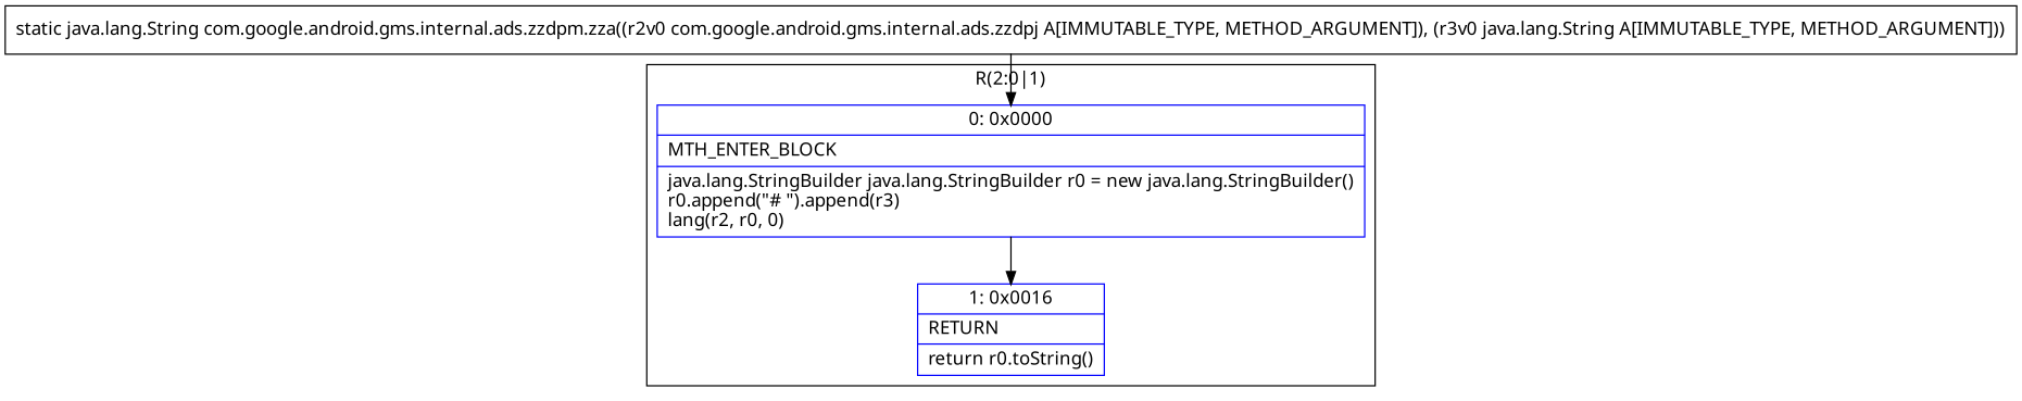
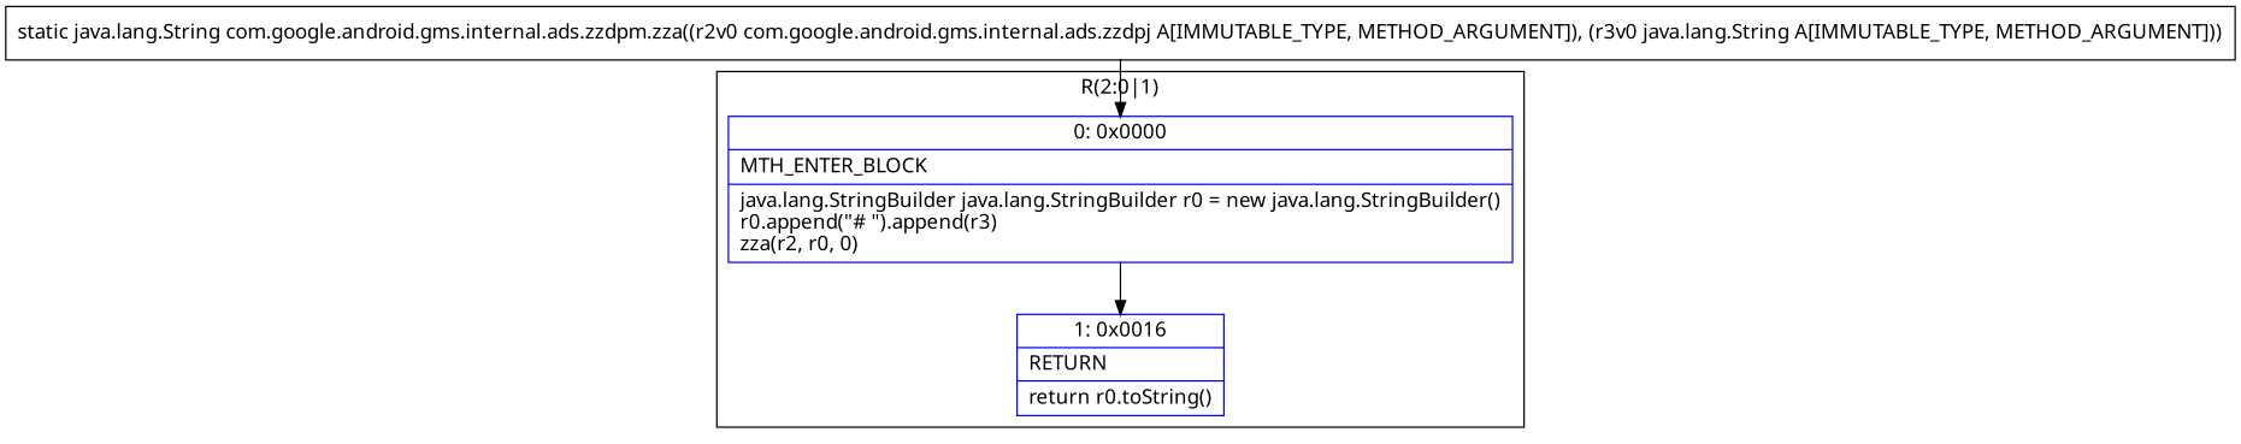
  digraph {
    fontname="Noto Sans"
    node [color=blue shape=record fontname="Noto Sans"]
    edge [fontname="Noto Sans"]
-   n1 [label="{0\:\ 0x0000|MTH_ENTER_BLOCK\l|java.lang.StringBuilder java.lang.StringBuilder r0 = new java.lang.StringBuilder()\lr0.append(\"# \").append(r3)\llang(r2, r0, 0)\l}"]
+   n1 [label="{0\:\ 0x0000|MTH_ENTER_BLOCK\l|java.lang.StringBuilder java.lang.StringBuilder r0 = new java.lang.StringBuilder()\lr0.append(\"# \").append(r3)\lzza(r2, r0, 0)\l}"]
    n2 [label="{1\:\ 0x0016|RETURN\l|return r0.toString()\l}"]
    n3 [label="{static java.lang.String com.google.android.gms.internal.ads.zzdpm.zza((r2v0 com.google.android.gms.internal.ads.zzdpj A[IMMUTABLE_TYPE, METHOD_ARGUMENT]), (r3v0 java.lang.String A[IMMUTABLE_TYPE, METHOD_ARGUMENT])) }" color=""]
    subgraph cluster_1 {
      label="R(2:0|1)"
      n1
      n2
    }
    n1 -> n2
    n3 -> n1
  }
